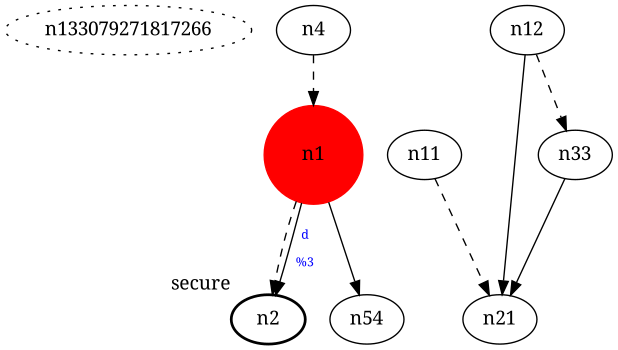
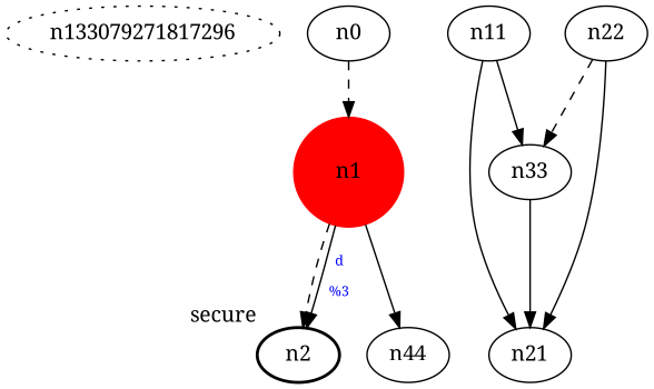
  digraph {
    fontcolor=blue
    fontname="Noto Serif"
    rankdir=TB
    node [fontname="Noto Serif"]
    edge [fontname="Noto Serif"]
-   n133079271817296 [fillcolor="#123456" style=dotted label=n133079271817266]
+   n133079271817296 [fillcolor="#123456" style=dotted]
    n1 [color=red height=1 style=filled width=1]
    n2 [style=bold xlabel=secure]
-   n44 [label=n54]
-   n0 [label=n4]
+   n44
+   n0
    n11
    n21
    n33
-   n22 [label=n12]
+   n22
    n1 -> n2 [style=dashed]
    n1 -> n2 [fontcolor=blue fontsize=9 label="d\n\l\G"]
    n1 -> n44
    n0 -> n1 [style=dashed]
-   n11 -> n21 [style=dashed]
+   n11 -> n21
+   n11 -> n33
    n33 -> n21
    n22 -> n21
    n22 -> n33 [style=dashed]
  }
